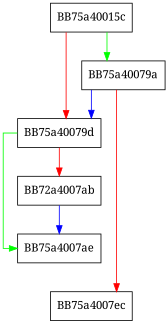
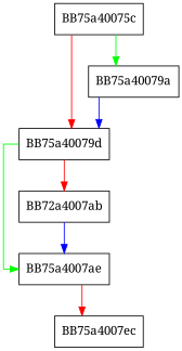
  digraph {
    fontname="Noto Serif"
    splines=ortho
    node [fontname="Noto Serif" shape=box]
    edge [color=red fontname="Noto Serif"]
-   BB75a40075c [label=BB75a40015c]
+   BB75a40075c
    BB75a40079d
    BB75a40079a
    BB75a4007ae
    n5 [label=BB72a4007ab]
    BB75a4007ec
    BB75a40075c -> BB75a40079d
    BB75a40075c -> BB75a40079a [color=green]
    BB75a40079d -> BB75a4007ae [color=green]
    BB75a40079d -> n5
    BB75a40079a -> BB75a40079d [color=blue]
-   BB75a40079a -> BB75a4007ec
+   BB75a4007ae -> BB75a4007ec
    n5 -> BB75a4007ae [color=blue]
  }
